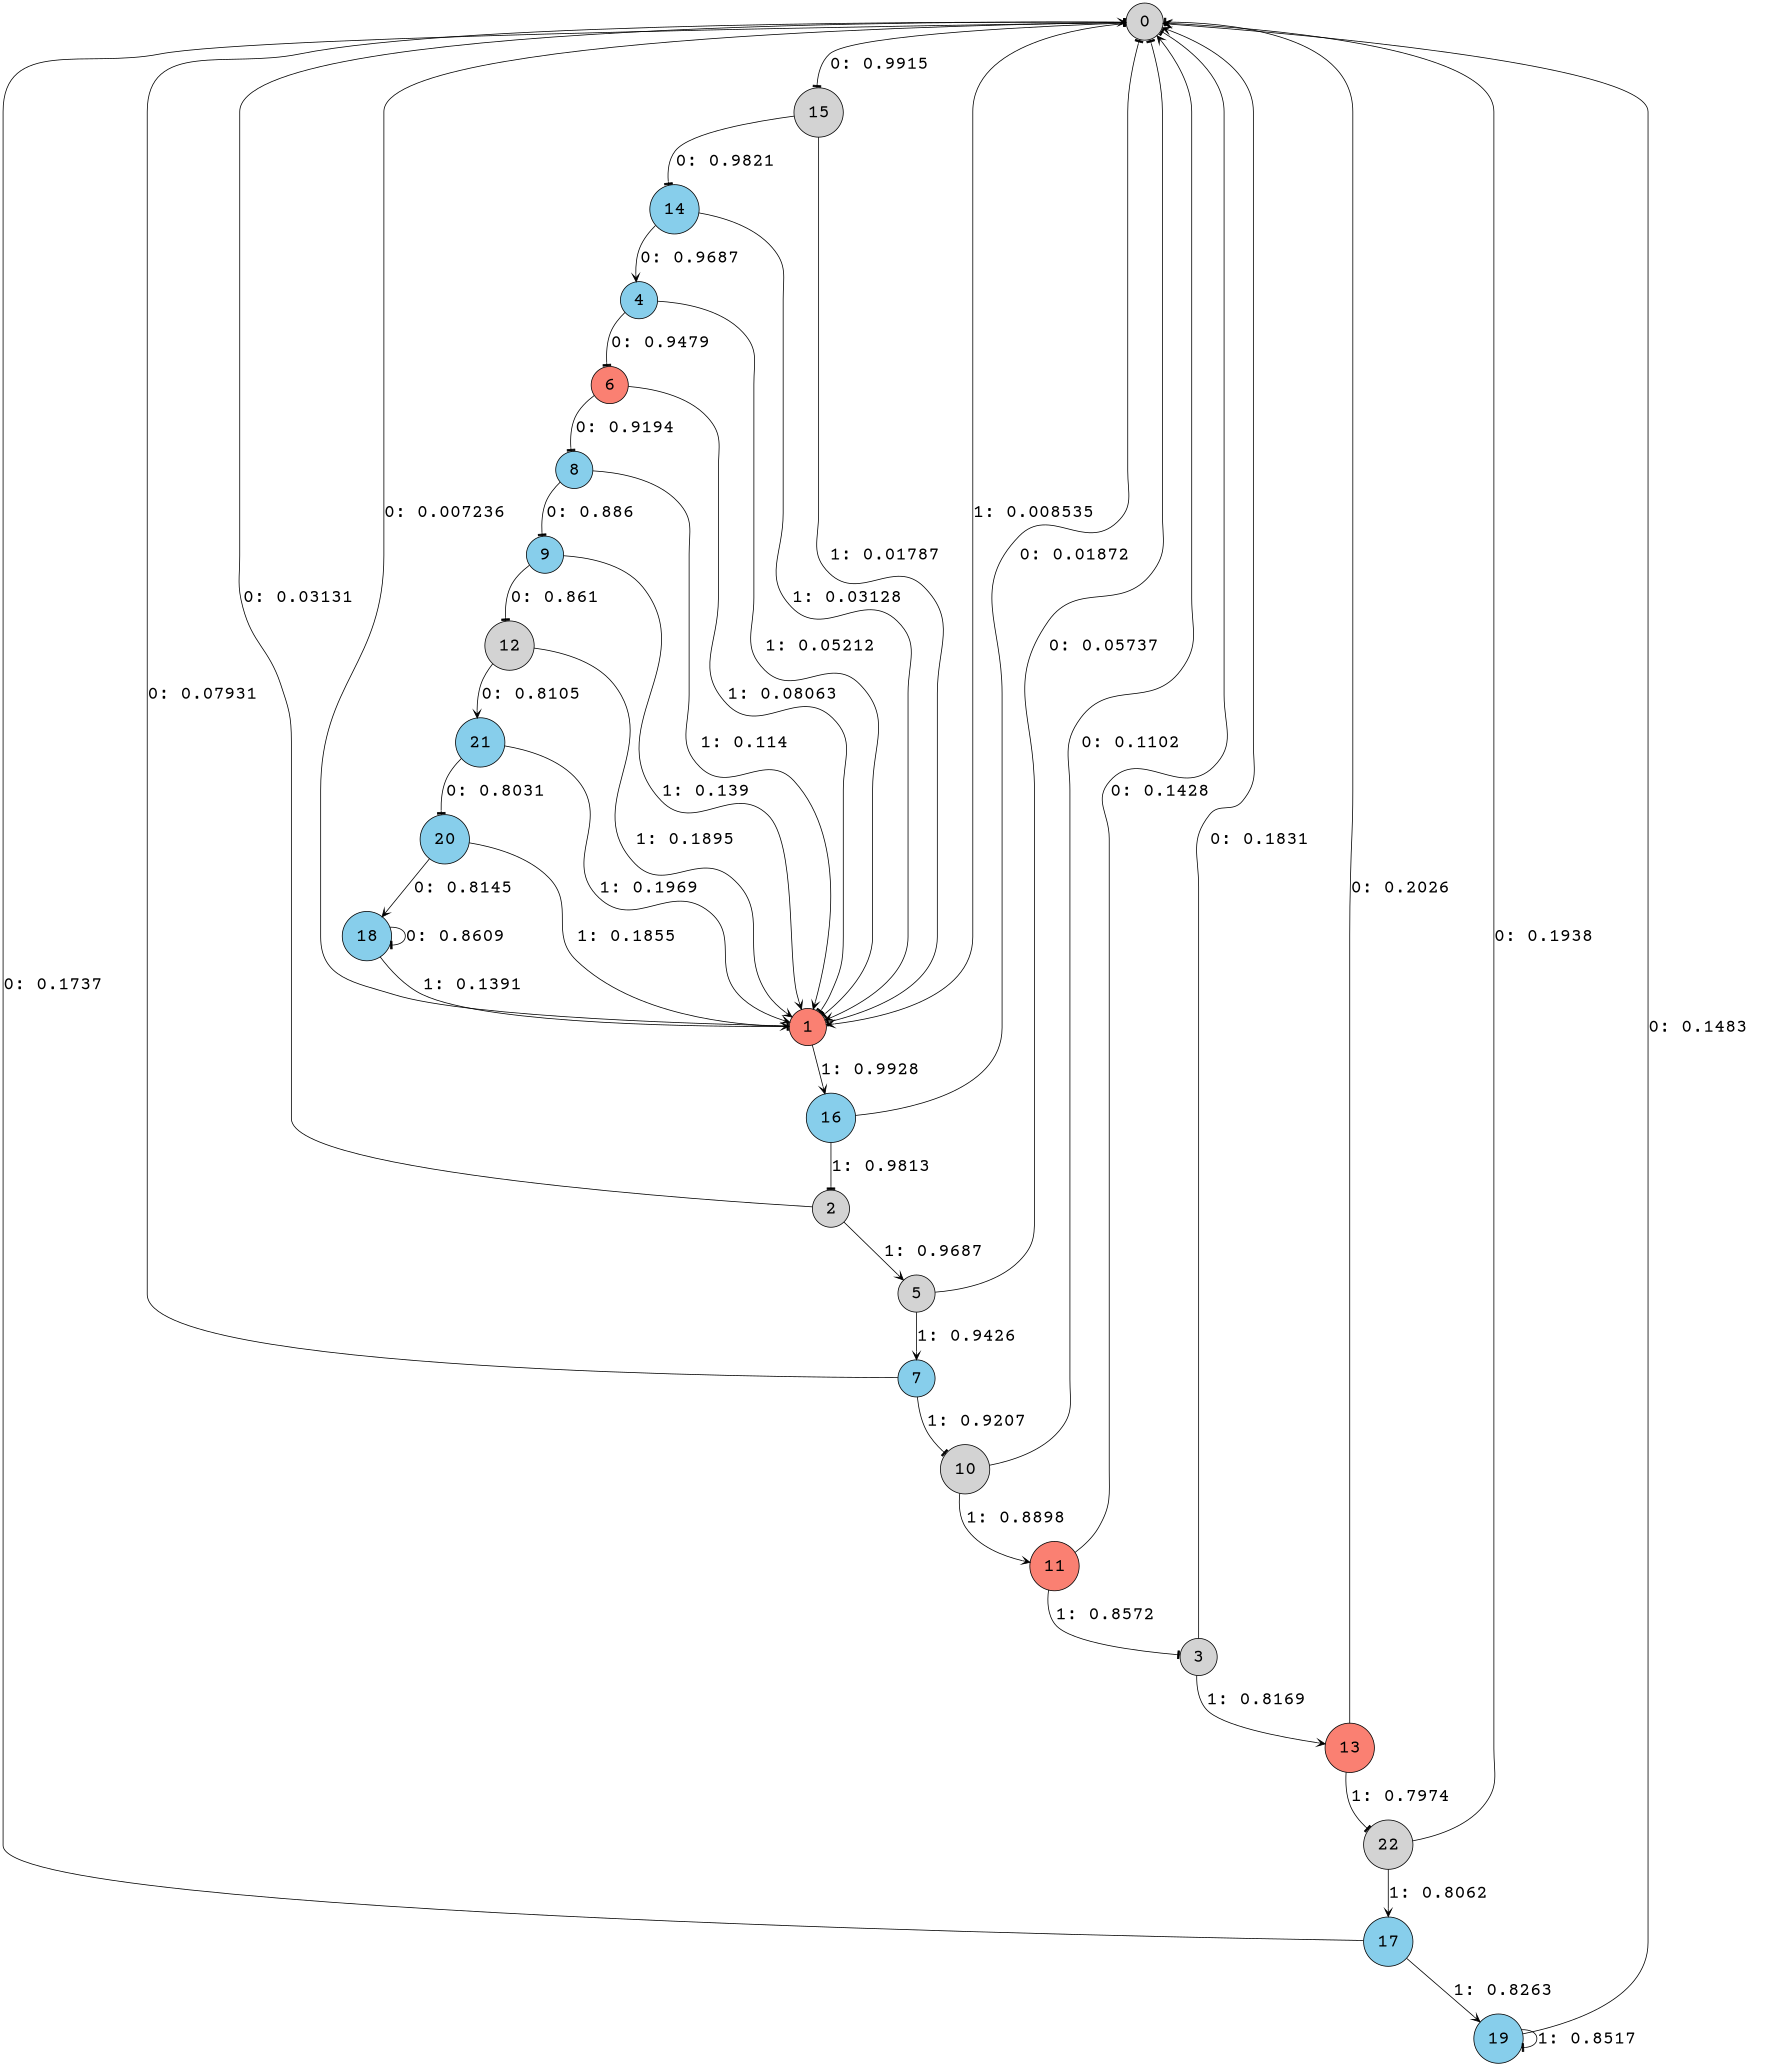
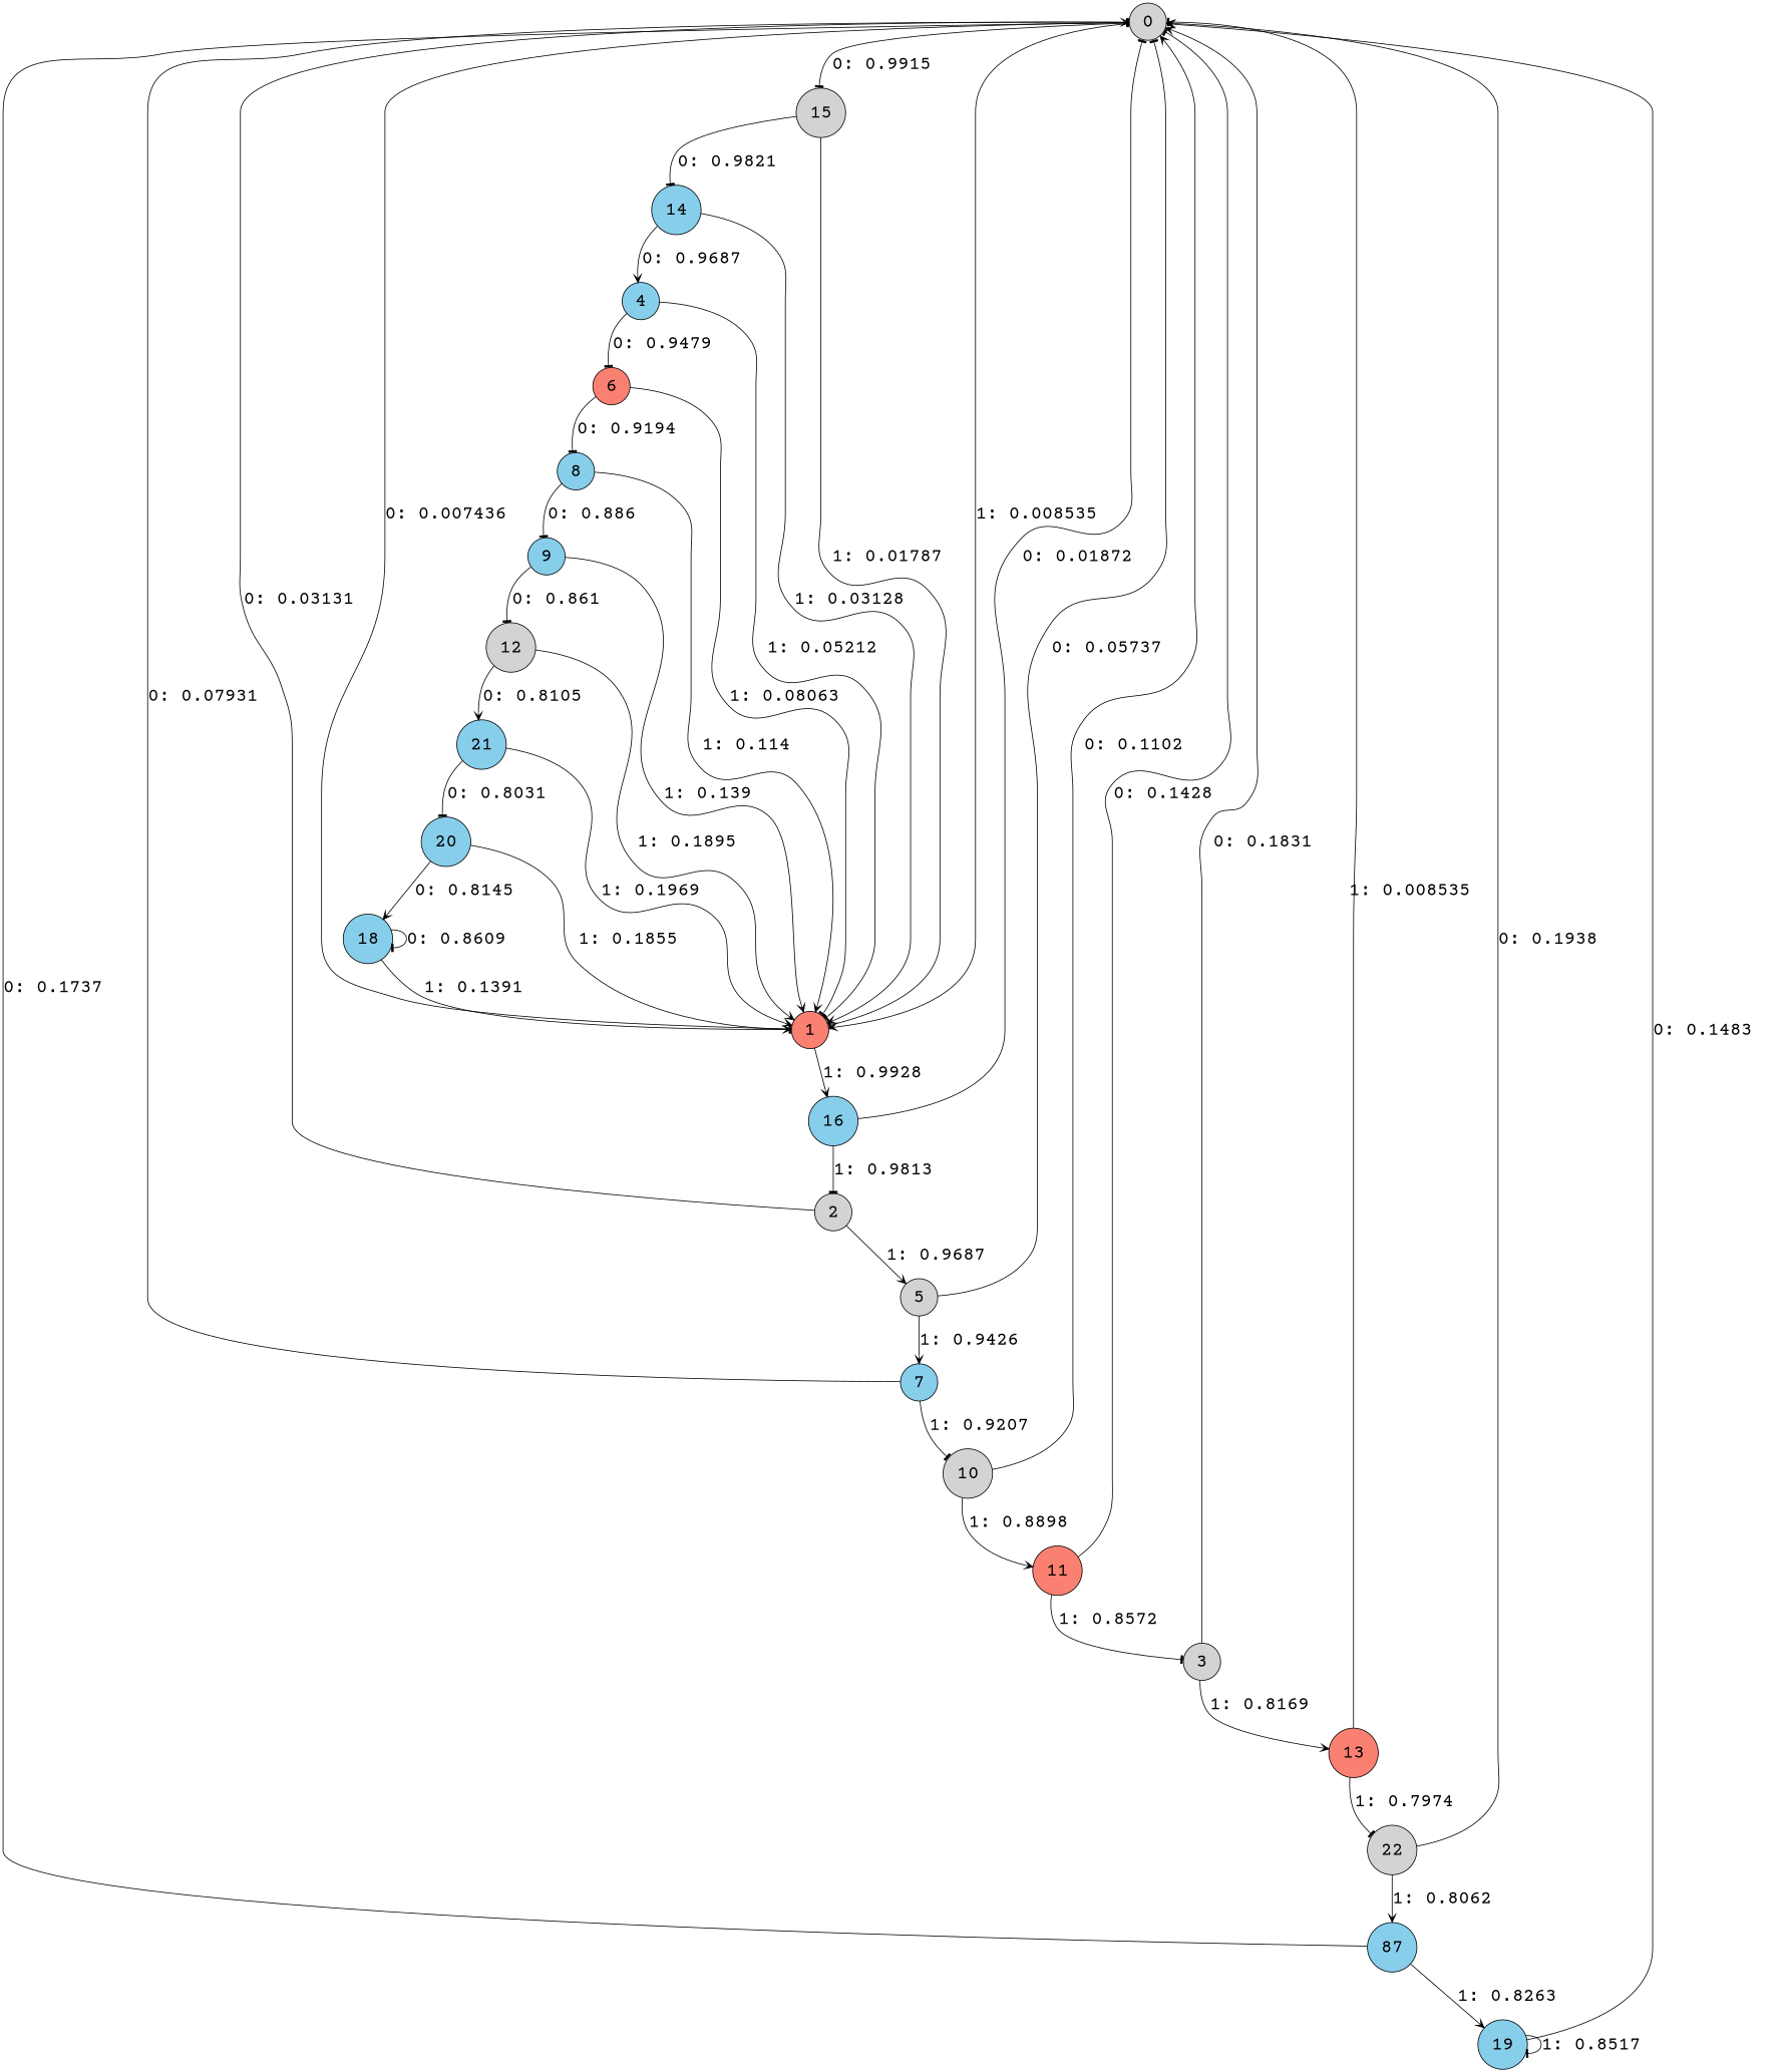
  digraph {
    fontname="Courier Prime"
    node [fillcolor=skyblue fontname="Courier Prime" fontsize=24 shape=circle style=filled]
    edge [arrowhead=tee fontname="Courier Prime" fontsize=24]
    0 [fillcolor=lightgrey]
    15 [fillcolor=lightgrey]
    1 [fillcolor=salmon]
    14
    16
    4
    2 [fillcolor=lightgrey]
    5 [fillcolor=lightgrey]
    7
    10 [fillcolor=lightgrey]
    3 [fillcolor=lightgrey]
    13 [fillcolor=salmon]
    22 [fillcolor=lightgrey]
-   17
+   17 [label=87]
    6 [fillcolor=salmon]
    8
    9
    11 [fillcolor=salmon]
    12 [fillcolor=lightgrey]
    21
    20
    18
    19
    0 -> 15 [label="0: 0.9915   "]
    0 -> 1 [arrowhead=vee label="1: 0.008535  "]
    15 -> 1 [label="1: 0.01787  "]
    15 -> 14 [label="0: 0.9821   "]
-   1 -> 0 [label="0: 0.007236  "]
+   1 -> 0 [label="0: 0.007436  "]
    1 -> 16 [arrowhead=vee label="1: 0.9928   "]
    14 -> 1 [arrowhead=vee label="1: 0.03128  "]
    14 -> 4 [arrowhead=vee label="0: 0.9687   "]
    16 -> 0 [label="0: 0.01872  "]
    16 -> 2 [label="1: 0.9813   "]
    4 -> 1 [label="1: 0.05212  "]
    4 -> 6 [label="0: 0.9479   "]
    2 -> 0 [label="0: 0.03131  "]
    2 -> 5 [arrowhead=vee label="1: 0.9687   "]
    5 -> 0 [label="0: 0.05737  "]
    5 -> 7 [arrowhead=vee label="1: 0.9426   "]
    7 -> 0 [arrowhead=vee label="0: 0.07931  "]
    7 -> 10 [label="1: 0.9207   "]
    10 -> 0 [arrowhead=vee label="0: 0.1102   "]
    10 -> 11 [arrowhead=vee label="1: 0.8898   "]
    3 -> 0 [arrowhead=vee label="0: 0.1831   "]
    3 -> 13 [arrowhead=vee label="1: 0.8169   "]
-   13 -> 0 [label="0: 0.2026   "]
+   13 -> 0 [label="1: 0.008535  "]
    13 -> 22 [label="1: 0.7974   "]
    22 -> 0 [arrowhead=vee label="0: 0.1938   "]
    22 -> 17 [arrowhead=vee label="1: 0.8062   "]
    17 -> 0 [label="0: 0.1737   "]
    17 -> 19 [arrowhead=vee label="1: 0.8263   "]
    6 -> 1 [label="1: 0.08063  "]
    6 -> 8 [label="0: 0.9194   "]
    8 -> 1 [arrowhead=vee label="1: 0.114    "]
    8 -> 9 [label="0: 0.886    "]
    9 -> 1 [arrowhead=vee label="1: 0.139    "]
    9 -> 12 [label="0: 0.861    "]
    11 -> 0 [label="0: 0.1428   "]
    11 -> 3 [label="1: 0.8572   "]
    12 -> 1 [arrowhead=vee label="1: 0.1895   "]
    12 -> 21 [arrowhead=vee label="0: 0.8105   "]
    21 -> 1 [arrowhead=vee label="1: 0.1969   "]
    21 -> 20 [label="0: 0.8031   "]
    20 -> 1 [arrowhead=vee label="1: 0.1855   "]
    20 -> 18 [arrowhead=vee label="0: 0.8145   "]
    18 -> 1 [label="1: 0.1391   "]
    18 -> 18 [label="0: 0.8609   "]
    19 -> 0 [arrowhead=vee label="0: 0.1483   "]
    19 -> 19 [label="1: 0.8517   "]
  }
